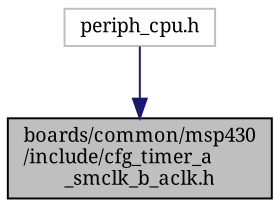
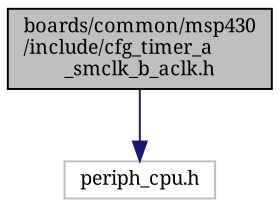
  digraph {
    fontname="Noto Serif"
    node [fontname="Noto Serif" fontsize=10 shape=record style=filled]
    n1 [color=black fillcolor=grey75 fontcolor=black height=0.2 label="boards/common/msp430\l/include/cfg_timer_a\l_smclk_b_aclk.h" width=0.4]
    n2 [color=grey75 fillcolor=white height=0.2 label="periph_cpu.h" width=0.4]
-   n2 -> n1 [color=midnightblue fontname="Noto Serif" fontsize=10 labelfontname=Helvetica labelfontsize=10 style=solid]
+   n1 -> n2 [color=midnightblue fontname="Noto Serif" fontsize=10 labelfontname=Helvetica labelfontsize=10 style=solid]
  }
